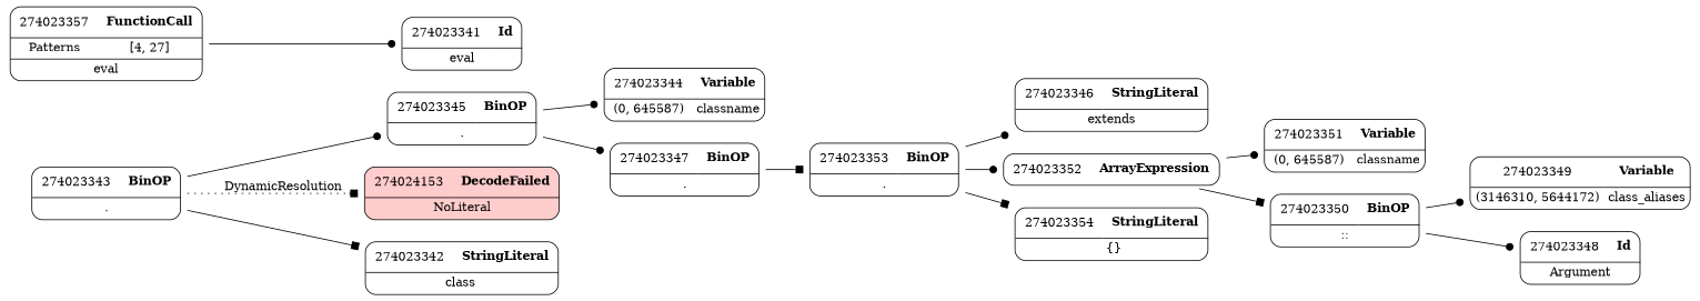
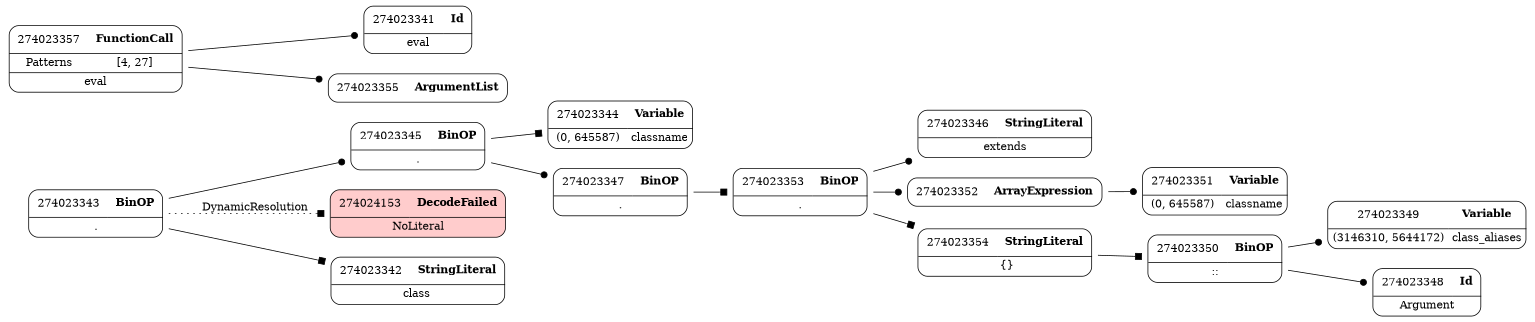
  digraph {
    rankdir=LR
    node [shape=none]
    edge [arrowhead=dot weight=2]
    n1 [label=<<TABLE border='1' cellspacing='0' cellpadding='10' style='rounded' ><TR><TD border='0'>274023349</TD><TD border='0'><B>Variable</B></TD></TR><HR/><TR><TD border='0' cellpadding='5'>(3146310, 5644172)</TD><TD border='0' cellpadding='5'>class_aliases</TD></TR></TABLE>>]
    n2 [label=<<TABLE border='1' cellspacing='0' cellpadding='10' style='rounded' ><TR><TD border='0'>274023348</TD><TD border='0'><B>Id</B></TD></TR><HR/><TR><TD border='0' cellpadding='5' colspan='2'>Argument</TD></TR></TABLE>>]
    n3 [label=<<TABLE border='1' cellspacing='0' cellpadding='10' style='rounded' ><TR><TD border='0'>274023351</TD><TD border='0'><B>Variable</B></TD></TR><HR/><TR><TD border='0' cellpadding='5'>(0, 645587)</TD><TD border='0' cellpadding='5'>classname</TD></TR></TABLE>>]
    n4 [label=<<TABLE border='1' cellspacing='0' cellpadding='10' style='rounded' ><TR><TD border='0'>274023350</TD><TD border='0'><B>BinOP</B></TD></TR><HR/><TR><TD border='0' cellpadding='5' colspan='2'>::</TD></TR></TABLE>>]
    n5 [label=<<TABLE border='1' cellspacing='0' cellpadding='10' style='rounded' ><TR><TD border='0'>274023345</TD><TD border='0'><B>BinOP</B></TD></TR><HR/><TR><TD border='0' cellpadding='5' colspan='2'>.</TD></TR></TABLE>>]
    n6 [label=<<TABLE border='1' cellspacing='0' cellpadding='10' style='rounded' ><TR><TD border='0'>274023344</TD><TD border='0'><B>Variable</B></TD></TR><HR/><TR><TD border='0' cellpadding='5'>(0, 645587)</TD><TD border='0' cellpadding='5'>classname</TD></TR></TABLE>>]
    n7 [label=<<TABLE border='1' cellspacing='0' cellpadding='10' style='rounded' ><TR><TD border='0'>274023347</TD><TD border='0'><B>BinOP</B></TD></TR><HR/><TR><TD border='0' cellpadding='5' colspan='2'>.</TD></TR></TABLE>>]
    n8 [label=<<TABLE border='1' cellspacing='0' cellpadding='10' style='rounded' ><TR><TD border='0'>274023353</TD><TD border='0'><B>BinOP</B></TD></TR><HR/><TR><TD border='0' cellpadding='5' colspan='2'>.</TD></TR></TABLE>>]
    n9 [label=<<TABLE border='1' cellspacing='0' cellpadding='10' style='rounded' ><TR><TD border='0'>274023346</TD><TD border='0'><B>StringLiteral</B></TD></TR><HR/><TR><TD border='0' cellpadding='5' colspan='2'> extends </TD></TR></TABLE>>]
    n10 [label=<<TABLE border='1' cellspacing='0' cellpadding='10' style='rounded' ><TR><TD border='0'>274023352</TD><TD border='0'><B>ArrayExpression</B></TD></TR></TABLE>>]
    n11 [label=<<TABLE border='1' cellspacing='0' cellpadding='10' style='rounded' ><TR><TD border='0'>274023354</TD><TD border='0'><B>StringLiteral</B></TD></TR><HR/><TR><TD border='0' cellpadding='5' colspan='2'> {}</TD></TR></TABLE>>]
    n12 [label=<<TABLE border='1' cellspacing='0' cellpadding='10' style='rounded' ><TR><TD border='0'>274023357</TD><TD border='0'><B>FunctionCall</B></TD></TR><HR/><TR><TD border='0' cellpadding='5'>Patterns</TD><TD border='0' cellpadding='5'>[4, 27]</TD></TR><HR/><TR><TD border='0' cellpadding='5' colspan='2'>eval</TD></TR></TABLE>>]
    n13 [label=<<TABLE border='1' cellspacing='0' cellpadding='10' style='rounded' ><TR><TD border='0'>274023341</TD><TD border='0'><B>Id</B></TD></TR><HR/><TR><TD border='0' cellpadding='5' colspan='2'>eval</TD></TR></TABLE>>]
+   n14 [label=<<TABLE border='1' cellspacing='0' cellpadding='10' style='rounded' ><TR><TD border='0'>274023355</TD><TD border='0'><B>ArgumentList</B></TD></TR></TABLE>>]
    n15 [label=<<TABLE border='1' cellspacing='0' cellpadding='10' style='rounded' ><TR><TD border='0'>274023343</TD><TD border='0'><B>BinOP</B></TD></TR><HR/><TR><TD border='0' cellpadding='5' colspan='2'>.</TD></TR></TABLE>>]
    n16 [label=<<TABLE border='1' cellspacing='0' cellpadding='10' style='rounded' bgcolor='#FFCCCC' ><TR><TD border='0'>274024153</TD><TD border='0'><B>DecodeFailed</B></TD></TR><HR/><TR><TD border='0' cellpadding='5' colspan='2'>NoLiteral</TD></TR></TABLE>>]
    n17 [label=<<TABLE border='1' cellspacing='0' cellpadding='10' style='rounded' ><TR><TD border='0'>274023342</TD><TD border='0'><B>StringLiteral</B></TD></TR><HR/><TR><TD border='0' cellpadding='5' colspan='2'>class </TD></TR></TABLE>>]
    n4 -> n1
    n4 -> n2
-   n5 -> n6
+   n5 -> n6 [arrowhead=box]
    n5 -> n7
    n7 -> n8 [arrowhead=box]
    n8 -> n9
    n8 -> n10
    n8 -> n11 [arrowhead=box]
    n10 -> n3
-   n10 -> n4 [arrowhead=box]
+   n11 -> n4 [arrowhead=box]
    n12 -> n13
+   n12 -> n14
    n15 -> n5
    n15 -> n16 [arrowhead=box label=DynamicResolution style=dotted weight=""]
    n15 -> n17 [arrowhead=box]
  }
